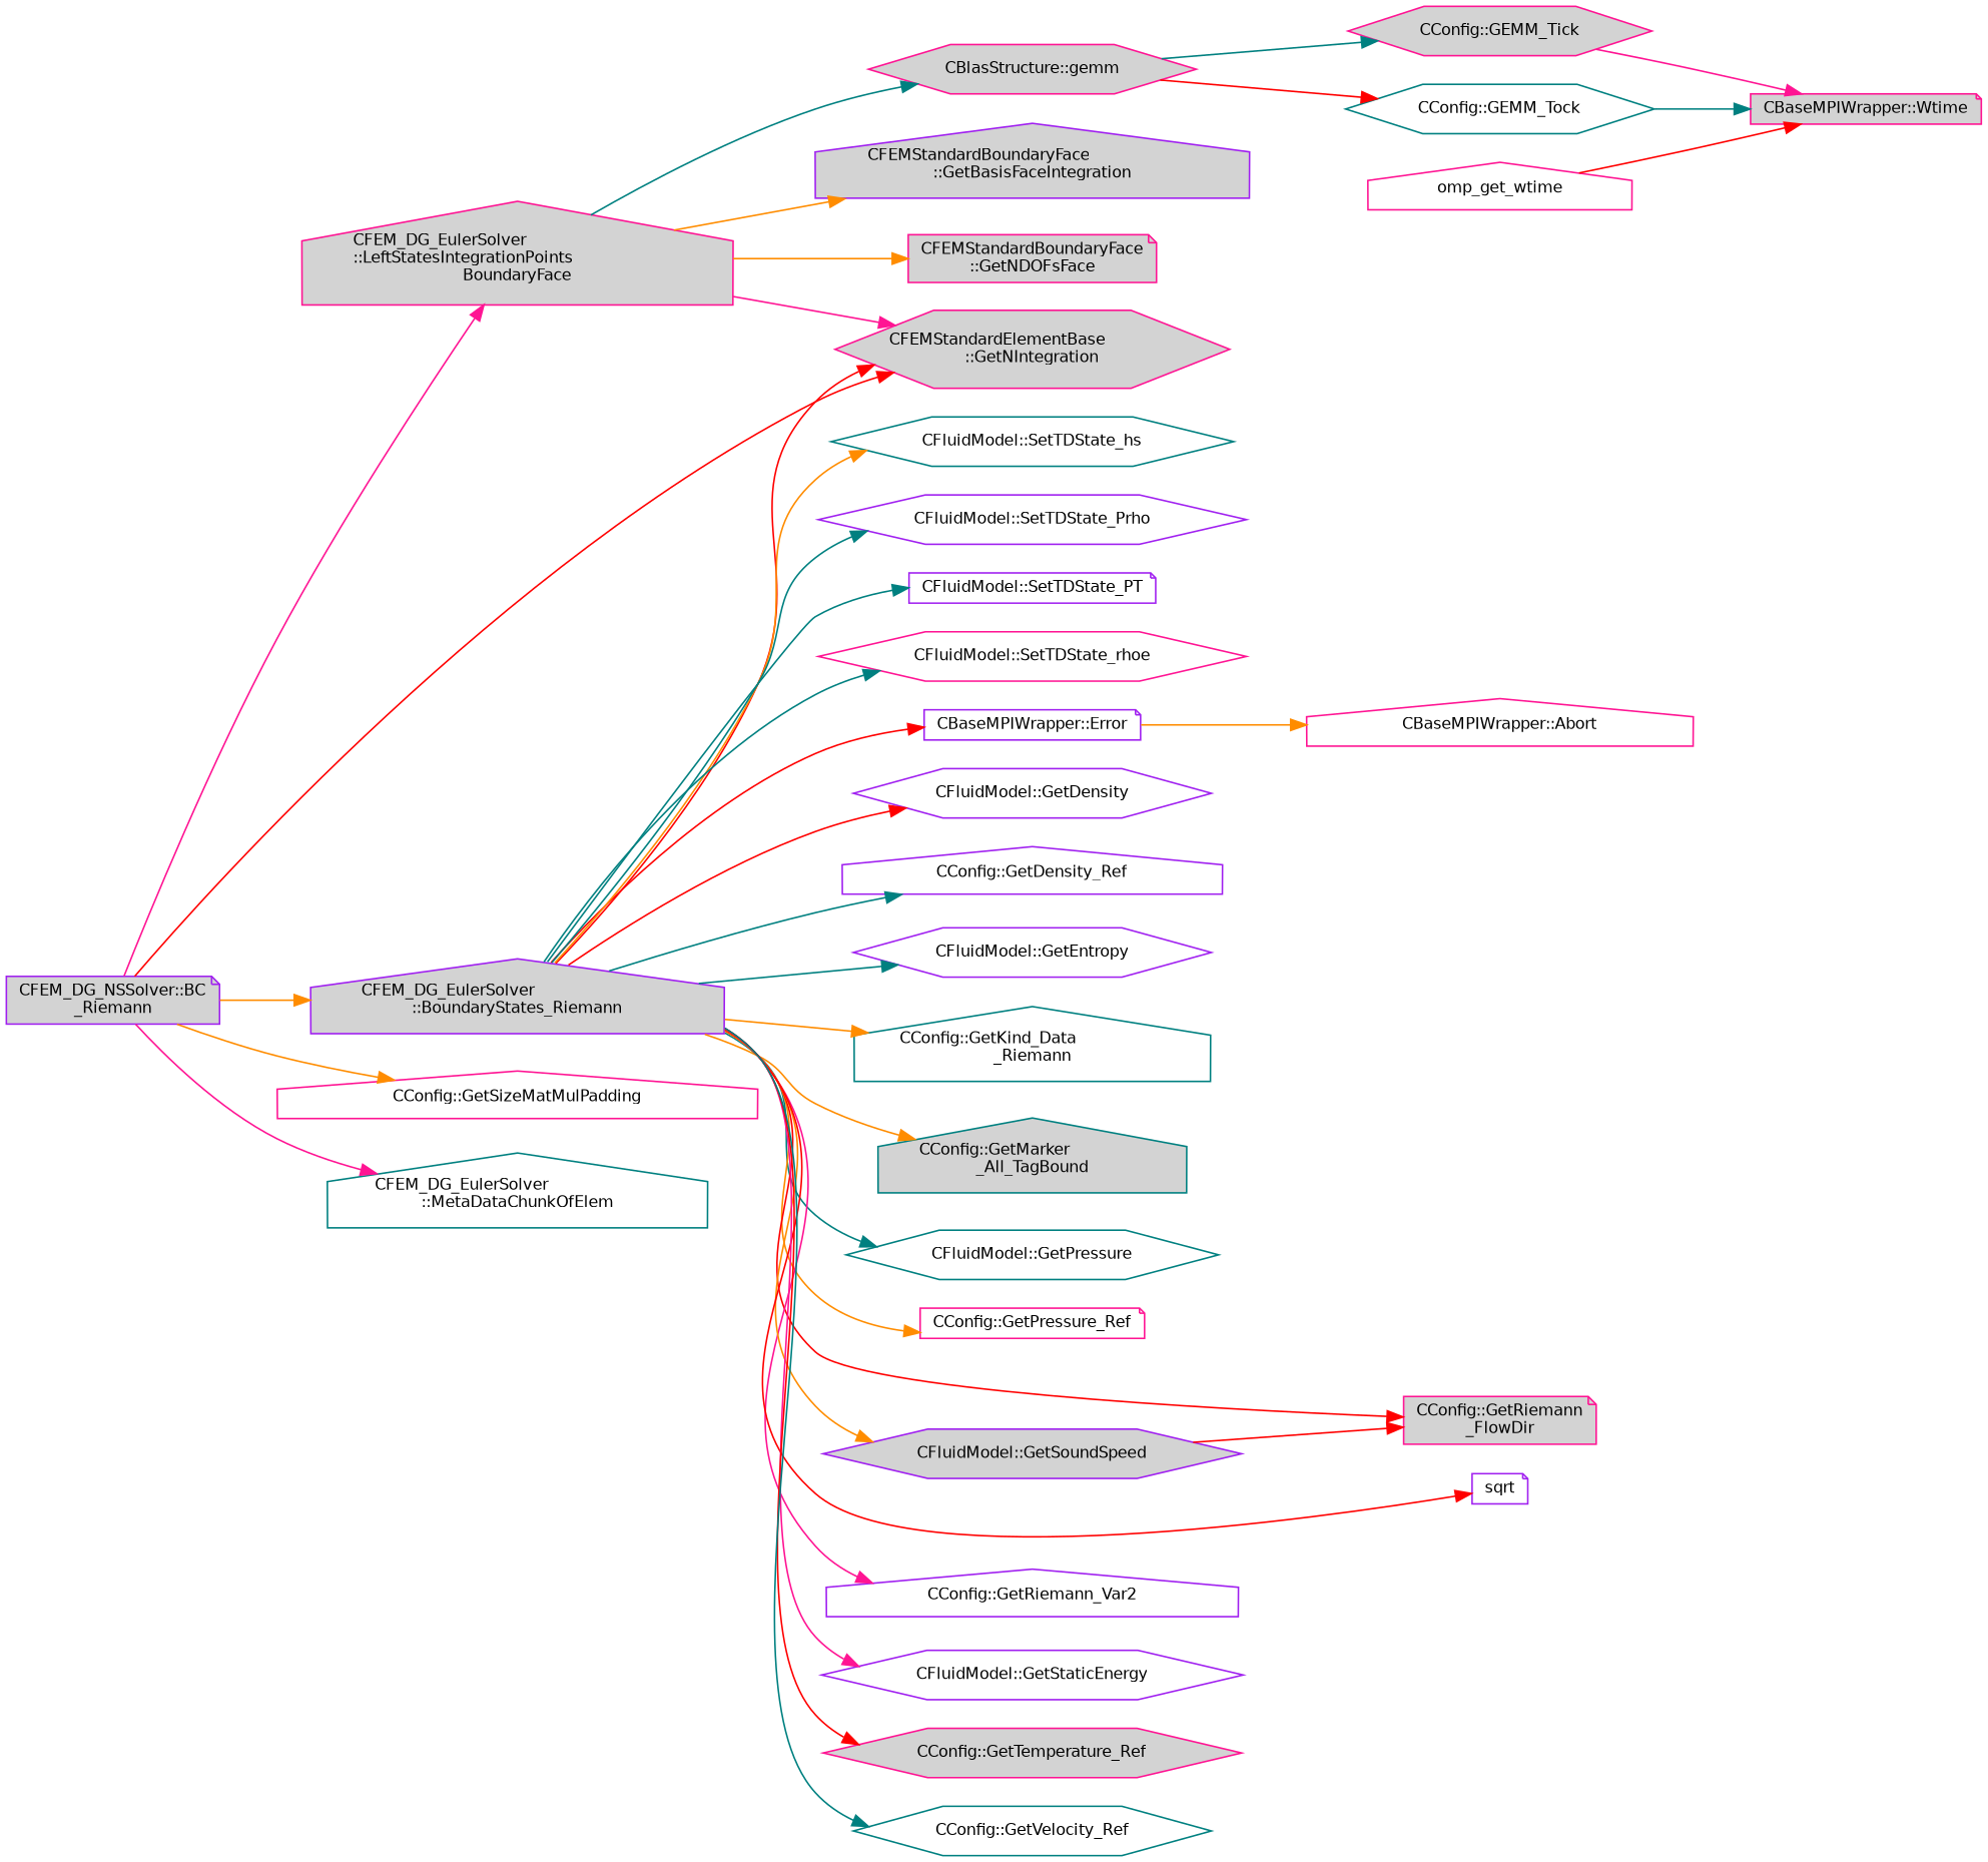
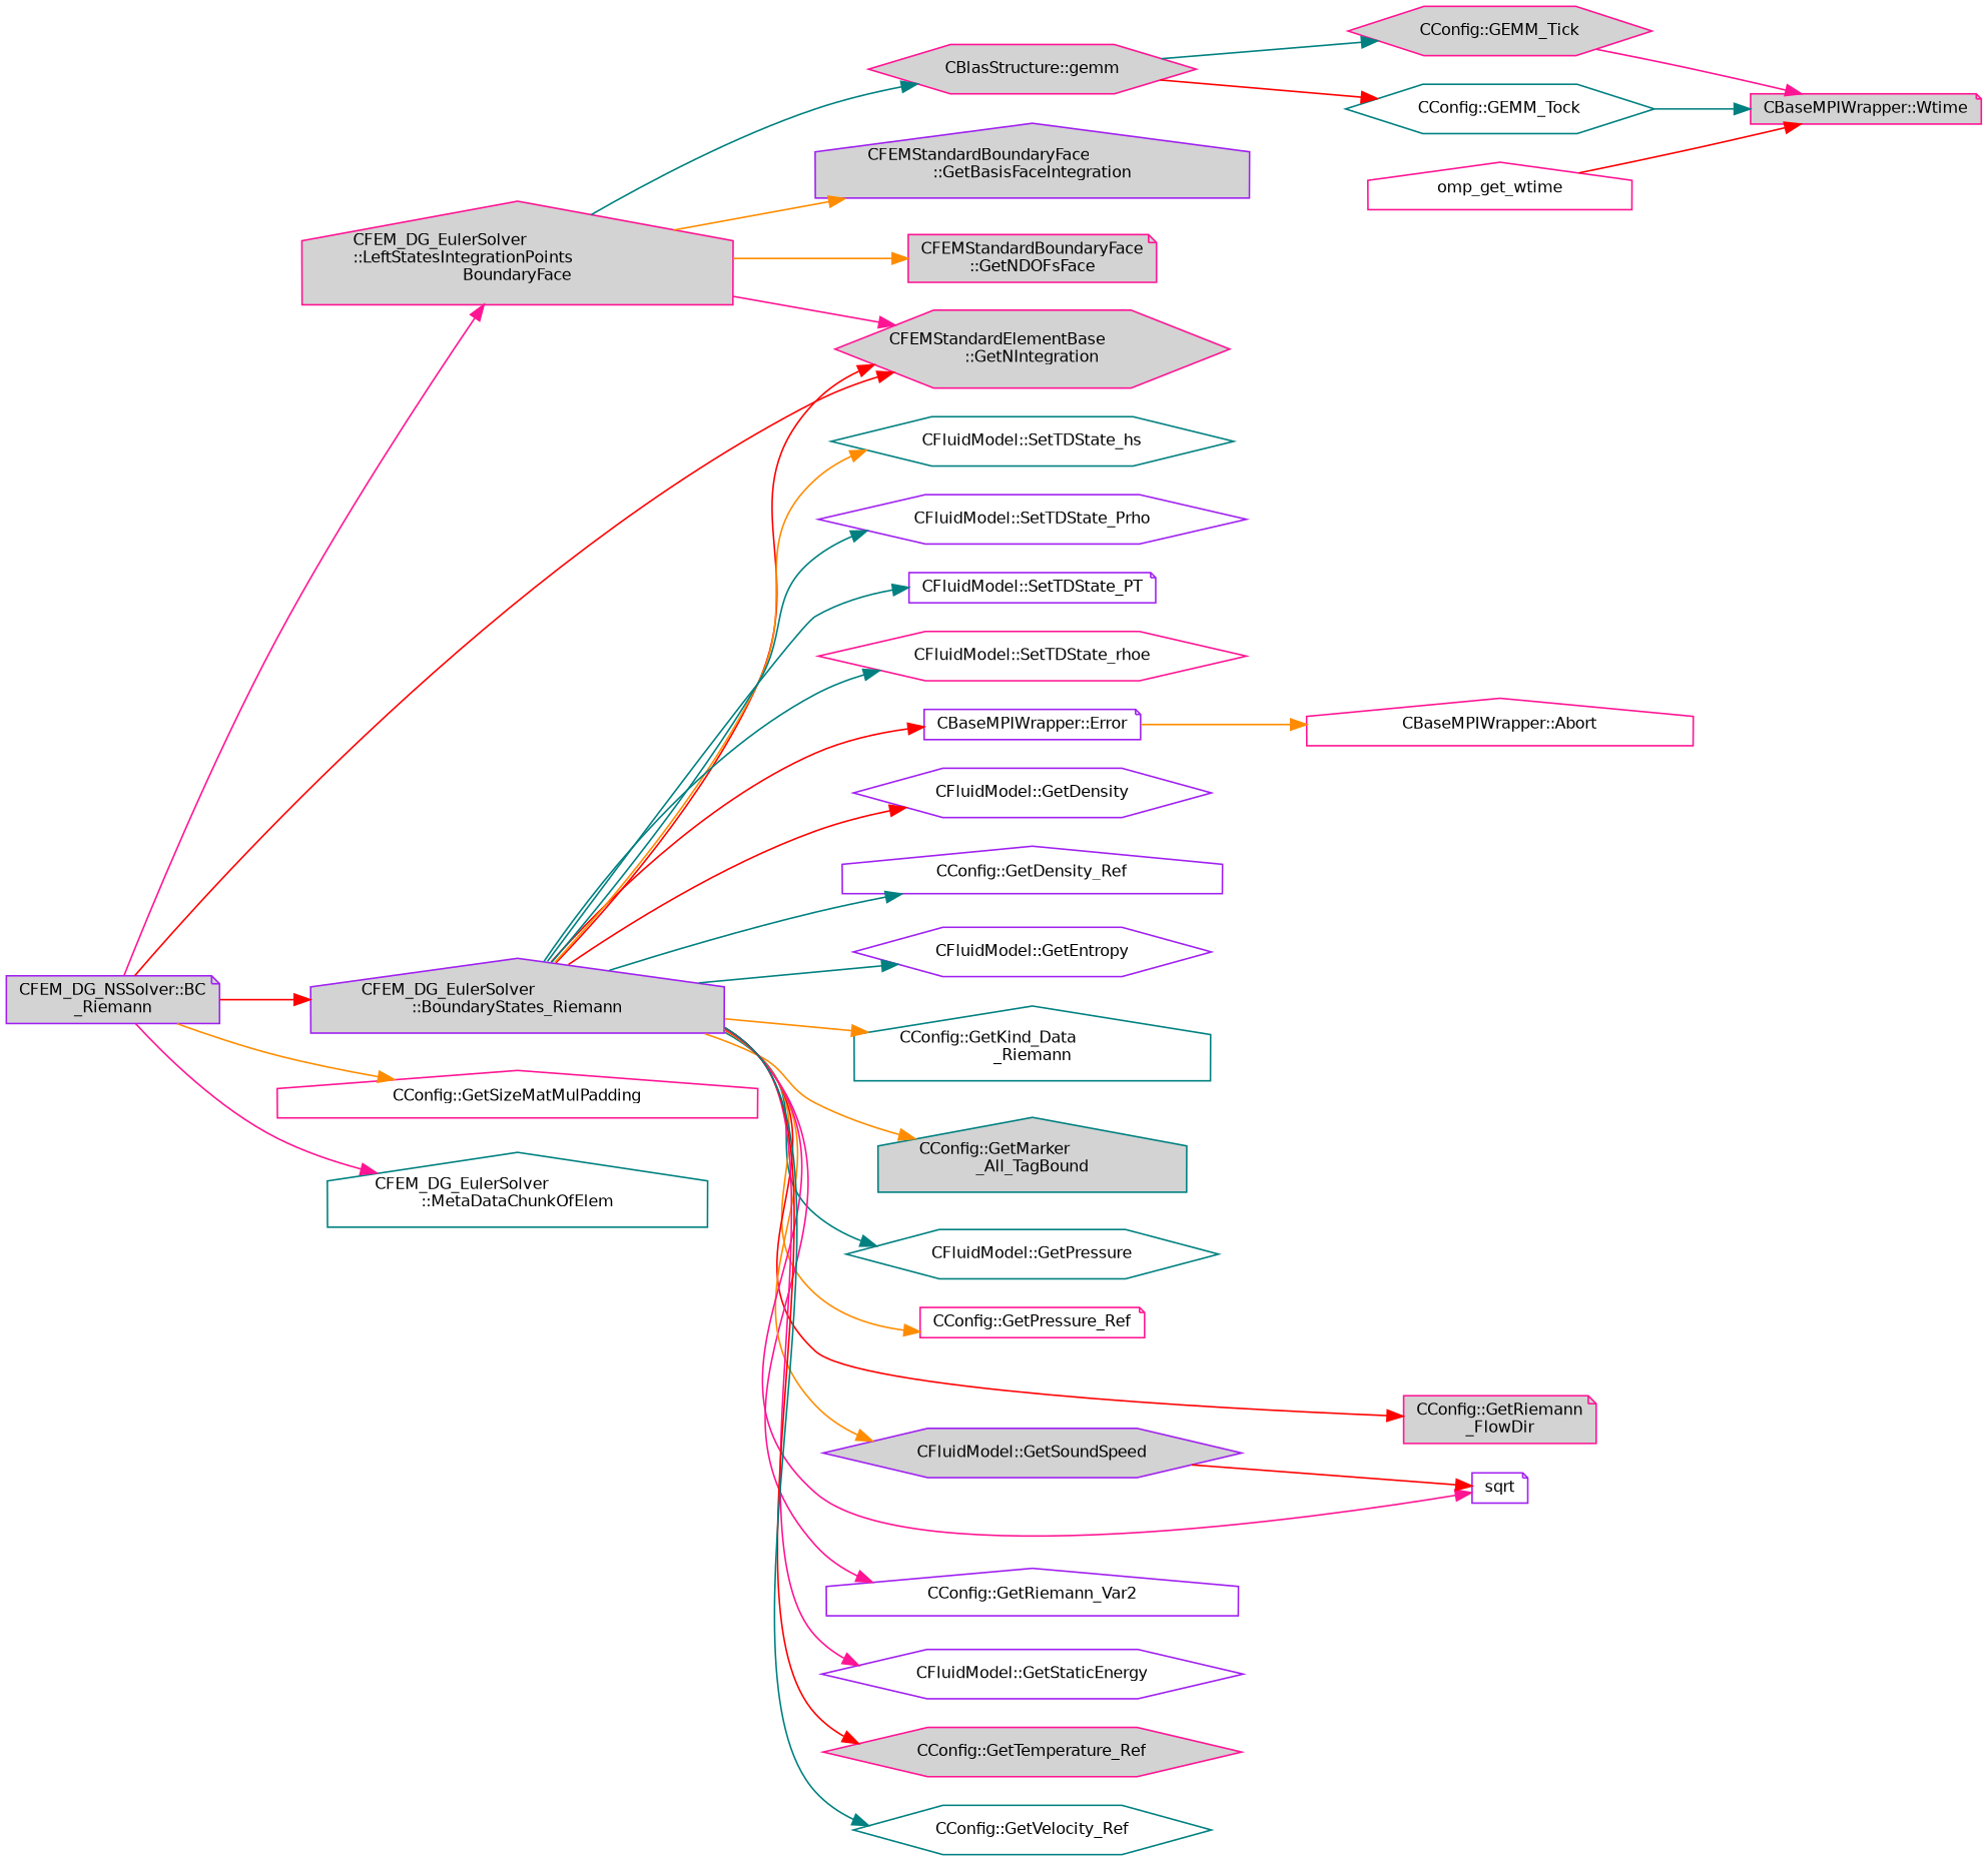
  digraph {
    rankdir=LR
    node [color=purple fillcolor=white fontname=Helvetica fontsize=10 shape=hexagon style=filled]
    edge [color=darkorange fontname=Helvetica fontsize=10 labelfontname=Helvetica labelfontsize=10 style=solid]
    n1 [fillcolor=lightgrey fontcolor=black height=0.2 label="CFEM_DG_NSSolver::BC\l_Riemann" shape=note width=0.4]
    n2 [fillcolor=lightgrey height=0.2 label="CFEM_DG_EulerSolver\l::BoundaryStates_Riemann" shape=house width=0.4]
    n3 [color=deeppink fillcolor=lightgrey height=0.2 label="CFEMStandardElementBase\l::GetNIntegration" width=0.4]
    n4 [color=deeppink height=0.2 label="CConfig::GetSizeMatMulPadding" shape=house width=0.4]
    n5 [color=deeppink fillcolor=lightgrey height=0.2 label="CFEM_DG_EulerSolver\l::LeftStatesIntegrationPoints\lBoundaryFace" shape=house width=0.4]
    n6 [color=teal height=0.2 label="CFEM_DG_EulerSolver\l::MetaDataChunkOfElem" shape=house width=0.4]
    n7 [height=0.2 label="CBaseMPIWrapper::Error" shape=note width=0.4]
    n8 [height=0.2 label="CFluidModel::GetDensity" width=0.4]
    n9 [height=0.2 label="CConfig::GetDensity_Ref" shape=house width=0.4]
    n10 [height=0.2 label="CFluidModel::GetEntropy" width=0.4]
    n11 [color=teal height=0.2 label="CConfig::GetKind_Data\l_Riemann" shape=house width=0.4]
    n12 [color=teal fillcolor=lightgrey height=0.2 label="CConfig::GetMarker\l_All_TagBound" shape=house width=0.4]
    n13 [color=teal height=0.2 label="CFluidModel::GetPressure" width=0.4]
    n14 [color=deeppink height=0.2 label="CConfig::GetPressure_Ref" shape=note width=0.4]
    n15 [color=deeppink fillcolor=lightgrey height=0.2 label="CConfig::GetRiemann\l_FlowDir" shape=note width=0.4]
    n16 [height=0.2 label="CConfig::GetRiemann_Var2" shape=house width=0.4]
    n17 [fillcolor=lightgrey height=0.2 label="CFluidModel::GetSoundSpeed" width=0.4]
    n18 [height=0.2 label=sqrt shape=note width=0.4]
    n19 [height=0.2 label="CFluidModel::GetStaticEnergy" width=0.4]
    n20 [color=deeppink fillcolor=lightgrey height=0.2 label="CConfig::GetTemperature_Ref" width=0.4]
    n21 [color=teal height=0.2 label="CConfig::GetVelocity_Ref" width=0.4]
    n22 [color=teal height=0.2 label="CFluidModel::SetTDState_hs" width=0.4]
    n23 [height=0.2 label="CFluidModel::SetTDState_Prho" width=0.4]
    n24 [height=0.2 label="CFluidModel::SetTDState_PT" shape=note width=0.4]
    n25 [color=deeppink height=0.2 label="CFluidModel::SetTDState_rhoe" width=0.4]
    n26 [color=deeppink fillcolor=lightgrey height=0.2 label="CBlasStructure::gemm" width=0.4]
    n27 [fillcolor=lightgrey height=0.2 label="CFEMStandardBoundaryFace\l::GetBasisFaceIntegration" shape=house width=0.4]
    n28 [color=deeppink fillcolor=lightgrey height=0.2 label="CFEMStandardBoundaryFace\l::GetNDOFsFace" shape=note width=0.4]
    n29 [color=deeppink height=0.2 label="CBaseMPIWrapper::Abort" shape=house width=0.4]
    n30 [color=deeppink fillcolor=lightgrey height=0.2 label="CConfig::GEMM_Tick" width=0.4]
    n31 [color=teal height=0.2 label="CConfig::GEMM_Tock" width=0.4]
    n32 [color=deeppink fillcolor=lightgrey height=0.2 label="CBaseMPIWrapper::Wtime" shape=note width=0.4]
    n33 [color=deeppink height=0.2 label=omp_get_wtime shape=house width=0.4]
-   n1 -> n2
+   n1 -> n2 [color=red]
    n1 -> n3 [color=red]
    n1 -> n4
    n1 -> n5 [color=deeppink]
    n1 -> n6 [color=deeppink]
    n2 -> n3 [color=red]
    n2 -> n7 [color=red]
    n2 -> n8 [color=red]
    n2 -> n9 [color=teal]
    n2 -> n10 [color=teal]
    n2 -> n11
    n2 -> n12
    n2 -> n13 [color=teal]
    n2 -> n14
    n2 -> n15 [color=red]
    n2 -> n16 [color=deeppink]
    n2 -> n17
-   n2 -> n18 [color=red]
+   n2 -> n18 [color=deeppink]
    n2 -> n19 [color=deeppink]
    n2 -> n20 [color=red]
    n2 -> n21 [color=teal]
    n2 -> n22
    n2 -> n23 [color=teal]
    n2 -> n24 [color=teal]
    n2 -> n25 [color=teal]
    n5 -> n3 [color=deeppink]
    n5 -> n26 [color=teal]
    n5 -> n27
    n5 -> n28
    n7 -> n29
-   n17 -> n15 [color=red]
+   n17 -> n18 [color=red]
    n26 -> n30 [color=teal]
    n26 -> n31 [color=red]
    n30 -> n32 [color=deeppink]
    n31 -> n32 [color=teal]
    n33 -> n32 [color=red]
  }
